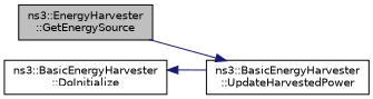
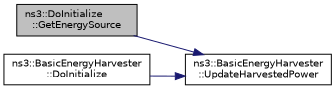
  digraph {
    rankdir=RL
    node [color=black fillcolor=white fontname=Helvetica fontsize=10 shape=record style=filled]
    edge [color=midnightblue dir=back fontname=Helvetica fontsize=10 labelfontname=Helvetica labelfontsize=10 style=solid]
-   n1 [fillcolor=grey75 fontcolor=black height=0.2 label="ns3::EnergyHarvester\l::GetEnergySource" width=0.4]
+   n1 [fillcolor=grey75 fontcolor=black height=0.2 label="ns3::DoInitialize\l::GetEnergySource" width=0.4]
    n2 [height=0.2 label="ns3::BasicEnergyHarvester\l::UpdateHarvestedPower" width=0.4]
    n3 [height=0.2 label="ns3::BasicEnergyHarvester\l::DoInitialize" width=0.4]
    n2 -> n1
-   n3 -> n2
+   n2 -> n3
  }
